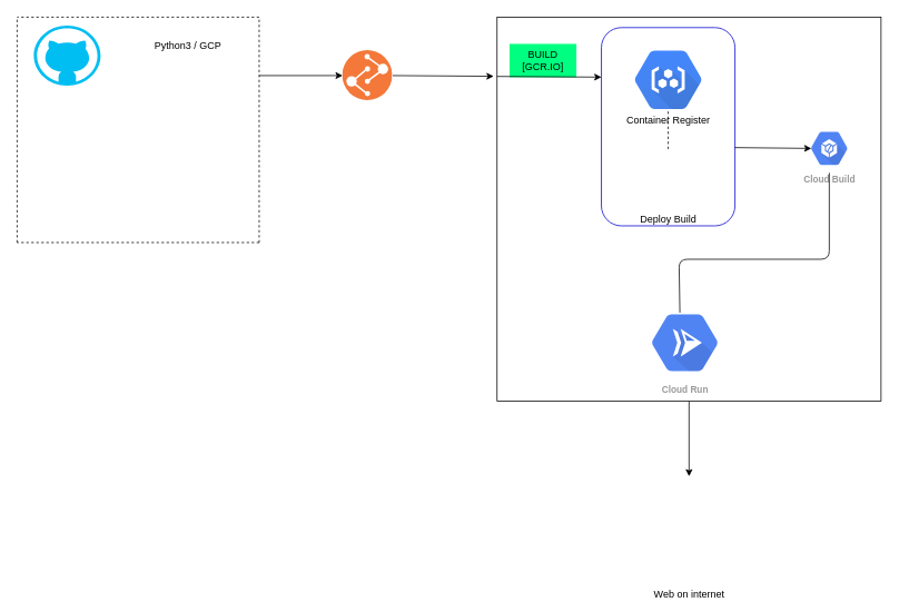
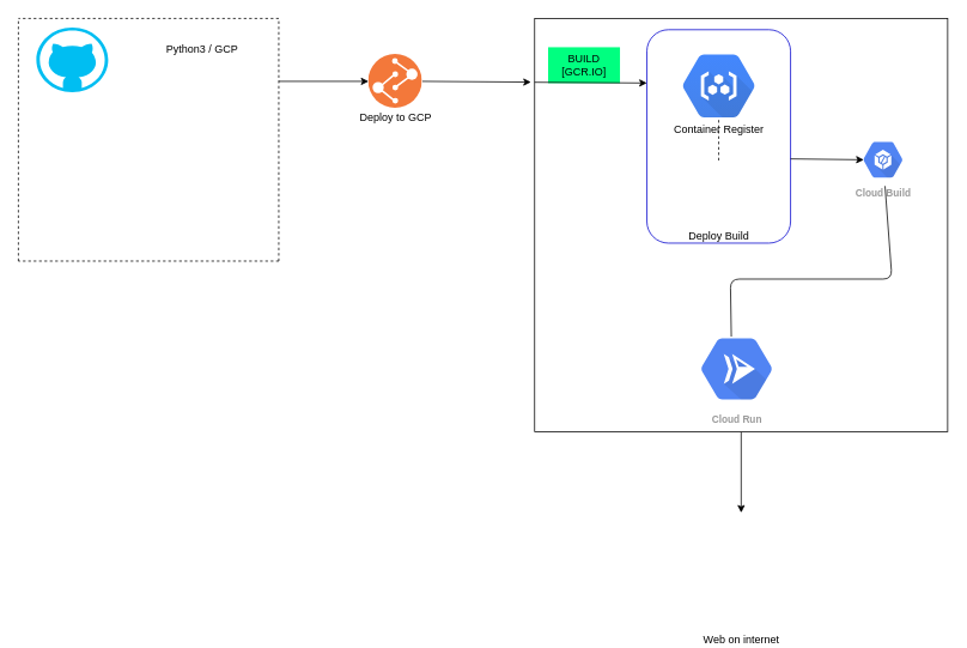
  <mxCell id="0" />
  <mxCell id="1" parent="0" />
  <mxCell id="2" value="" style="edgeStyle=orthogonalEdgeStyle;rounded=0;orthogonalLoop=1;jettySize=auto;html=1;" edge="1" parent="1" source="3" target="7"><mxGeometry relative="1" as="geometry" /></mxCell>
  <mxCell id="3" value="" style="whiteSpace=wrap;html=1;aspect=fixed;" vertex="1" parent="1"><mxGeometry x="595" y="20" width="460" height="460" as="geometry" /></mxCell>
  <mxCell id="4" value="" style="shape=image;html=1;verticalAlign=top;verticalLabelPosition=bottom;labelBackgroundColor=#ffffff;imageAspect=0;aspect=fixed;image=https://cdn1.iconfinder.com/data/icons/hawcons/32/699585-icon-76-document-file-html-128.png" vertex="1" parent="1"><mxGeometry x="130" y="78.5" width="128" height="128" as="geometry" /></mxCell>
  <mxCell id="5" value="" style="shape=image;html=1;verticalAlign=top;verticalLabelPosition=bottom;labelBackgroundColor=#ffffff;imageAspect=0;aspect=fixed;image=https://cdn2.iconfinder.com/data/icons/oxygen/128x128/mimetypes/application-x-python.png" vertex="1" parent="1"><mxGeometry x="70" y="120" width="128" height="128" as="geometry" /></mxCell>
  <mxCell id="6" value="Cloud Run" style="html=1;fillColor=#5184F3;strokeColor=none;verticalAlign=top;labelPosition=center;verticalLabelPosition=bottom;align=center;spacingTop=-6;fontSize=11;fontStyle=1;fontColor=#999999;shape=mxgraph.gcp2.hexIcon;prIcon=cloud_run" vertex="1" parent="1"><mxGeometry x="760" y="360" width="120" height="100" as="geometry" /></mxCell>
  <mxCell id="7" value="Web on internet" style="shape=image;html=1;verticalAlign=top;verticalLabelPosition=bottom;labelBackgroundColor=#ffffff;imageAspect=0;aspect=fixed;image=https://cdn4.iconfinder.com/data/icons/VistaICO_Toolbar-Icons/128/Web-page.png" vertex="1" parent="1"><mxGeometry x="761" y="570" width="128" height="128" as="geometry" /></mxCell>
  <mxCell id="8" value="" style="endArrow=none;dashed=1;html=1;" edge="1" parent="1"><mxGeometry width="50" height="50" relative="1" as="geometry"><mxPoint x="20" y="290" as="sourcePoint" /><mxPoint x="20" y="20" as="targetPoint" /></mxGeometry></mxCell>
  <mxCell id="9" value="" style="endArrow=none;dashed=1;html=1;" edge="1" parent="1"><mxGeometry width="50" height="50" relative="1" as="geometry"><mxPoint x="310" y="290" as="sourcePoint" /><mxPoint x="20" y="290" as="targetPoint" /></mxGeometry></mxCell>
  <mxCell id="10" value="Python3 / GCP" style="text;html=1;strokeColor=none;fillColor=none;align=center;verticalAlign=middle;whiteSpace=wrap;rounded=0;" vertex="1" parent="1"><mxGeometry x="160" y="28.5" width="130" height="50" as="geometry" /></mxCell>
  <mxCell id="11" value="" style="endArrow=none;dashed=1;html=1;" edge="1" parent="1"><mxGeometry width="50" height="50" relative="1" as="geometry"><mxPoint x="310" y="20" as="sourcePoint" /><mxPoint x="20" y="20" as="targetPoint" /></mxGeometry></mxCell>
  <mxCell id="12" value="" style="aspect=fixed;perimeter=ellipsePerimeter;html=1;align=center;shadow=0;dashed=0;fontColor=#4277BB;labelBackgroundColor=#ffffff;fontSize=12;spacingTop=3;image;image=img/lib/ibm/devops/build_test.svg;" vertex="1" parent="1"><mxGeometry x="410" y="60" width="60" height="60" as="geometry" /></mxCell>
  <mxCell id="13" value="" style="verticalLabelPosition=bottom;html=1;verticalAlign=top;align=center;strokeColor=none;fillColor=#00BEF2;shape=mxgraph.azure.github_code;pointerEvents=1;" vertex="1" parent="1"><mxGeometry x="40" y="30" width="80" height="72" as="geometry" /></mxCell>
  <mxCell id="14" value="" style="endArrow=none;dashed=1;html=1;" edge="1" parent="1"><mxGeometry width="50" height="50" relative="1" as="geometry"><mxPoint x="310" y="290" as="sourcePoint" /><mxPoint x="310" y="20" as="targetPoint" /><Array as="points"><mxPoint x="310" y="150" /></Array></mxGeometry></mxCell>
  <mxCell id="15" value="" style="endArrow=classic;html=1;entryX=0;entryY=0.5;entryDx=0;entryDy=0;" edge="1" parent="1" target="12"><mxGeometry width="50" height="50" relative="1" as="geometry"><mxPoint x="310" y="90" as="sourcePoint" /><mxPoint x="400" y="90" as="targetPoint" /></mxGeometry></mxCell>
  <mxCell id="16" value="" style="endArrow=classic;html=1;entryX=-0.009;entryY=0.154;entryDx=0;entryDy=0;entryPerimeter=0;exitX=1;exitY=0.5;exitDx=0;exitDy=0;" edge="1" parent="1" source="12" target="3"><mxGeometry width="50" height="50" relative="1" as="geometry"><mxPoint x="460" y="89.5" as="sourcePoint" /><mxPoint x="570" y="90" as="targetPoint" /></mxGeometry></mxCell>
+ <mxCell id="17" value="Deploy to GCP" style="text;html=1;align=center;verticalAlign=middle;resizable=0;points=[];autosize=1;" vertex="1" parent="1"><mxGeometry x="390" y="120" width="100" height="20" as="geometry" /></mxCell>
  <mxCell id="18" value="BUILD [GCR.IO]" style="text;html=1;strokeColor=none;fillColor=#00FF80;align=center;verticalAlign=middle;whiteSpace=wrap;rounded=0;" vertex="1" parent="1"><mxGeometry x="610" y="52" width="80" height="40" as="geometry" /></mxCell>
- <mxCell id="19" value="Cloud Build" style="html=1;fillColor=#5184F3;strokeColor=none;verticalAlign=top;labelPosition=center;verticalLabelPosition=bottom;align=center;spacingTop=-6;fontSize=11;fontStyle=1;fontColor=#999999;shape=mxgraph.gcp2.hexIcon;prIcon=container_builder" vertex="1" parent="1"><mxGeometry x="960" y="148" width="66" height="58.5" as="geometry" /></mxCell>
+ <mxCell id="19" value="Cloud Build" style="html=1;fillColor=#5184F3;strokeColor=none;verticalAlign=top;labelPosition=center;verticalLabelPosition=bottom;align=center;spacingTop=-6;fontSize=11;fontStyle=1;fontColor=#999999;shape=mxgraph.gcp2.hexIcon;prIcon=container_builder" vertex="1" parent="1"><mxGeometry x="950" y="148" width="66" height="58.5" as="geometry" /></mxCell>
  <mxCell id="20" value="" style="rounded=1;whiteSpace=wrap;html=1;strokeColor=#0000CC;fillColor=#FFFFFF;" vertex="1" parent="1"><mxGeometry x="720" y="32.5" width="160" height="237.5" as="geometry" /></mxCell>
  <mxCell id="21" value="Container Register&lt;br&gt;" style="shape=mxgraph.gcp.compute.container_registry;html=1;fillColor=#4387FD;gradientColor=#4683EA;strokeColor=none;verticalLabelPosition=bottom;verticalAlign=top;align=center;" vertex="1" parent="1"><mxGeometry x="760" y="60" width="80" height="70" as="geometry" /></mxCell>
  <mxCell id="22" value="Deploy Build" style="shape=image;html=1;verticalAlign=top;verticalLabelPosition=bottom;labelBackgroundColor=#ffffff;imageAspect=0;aspect=fixed;image=https://cdn3.iconfinder.com/data/icons/social-media-2169/24/social_media_social_media_logo_docker-128.png" vertex="1" parent="1"><mxGeometry x="765" y="178" width="70" height="70" as="geometry" /></mxCell>
  <mxCell id="23" value="" style="endArrow=classic;html=1;entryX=0;entryY=0.25;entryDx=0;entryDy=0;" edge="1" parent="1" target="20"><mxGeometry width="50" height="50" relative="1" as="geometry"><mxPoint x="595" y="91" as="sourcePoint" /><mxPoint x="645" y="41" as="targetPoint" /></mxGeometry></mxCell>
  <mxCell id="24" value="" style="endArrow=classic;html=1;entryX=0.175;entryY=0.5;entryDx=0;entryDy=0;entryPerimeter=0;" edge="1" parent="1" target="19"><mxGeometry width="50" height="50" relative="1" as="geometry"><mxPoint x="880" y="176.25" as="sourcePoint" /><mxPoint x="930" y="126.25" as="targetPoint" /></mxGeometry></mxCell>
  <mxCell id="25" value="" style="endArrow=none;html=1;entryX=0.45;entryY=0.14;entryDx=0;entryDy=0;entryPerimeter=0;" edge="1" parent="1" source="19" target="6"><mxGeometry width="50" height="50" relative="1" as="geometry"><mxPoint x="976" y="310" as="sourcePoint" /><mxPoint x="1026" y="260" as="targetPoint" /><Array as="points"><mxPoint x="993" y="310" /><mxPoint x="813" y="310" /></Array></mxGeometry></mxCell>
  <mxCell id="26" value="" style="endArrow=none;dashed=1;html=1;" edge="1" parent="1" source="22"><mxGeometry width="50" height="50" relative="1" as="geometry"><mxPoint x="750" y="180" as="sourcePoint" /><mxPoint x="800" y="130" as="targetPoint" /></mxGeometry></mxCell>
